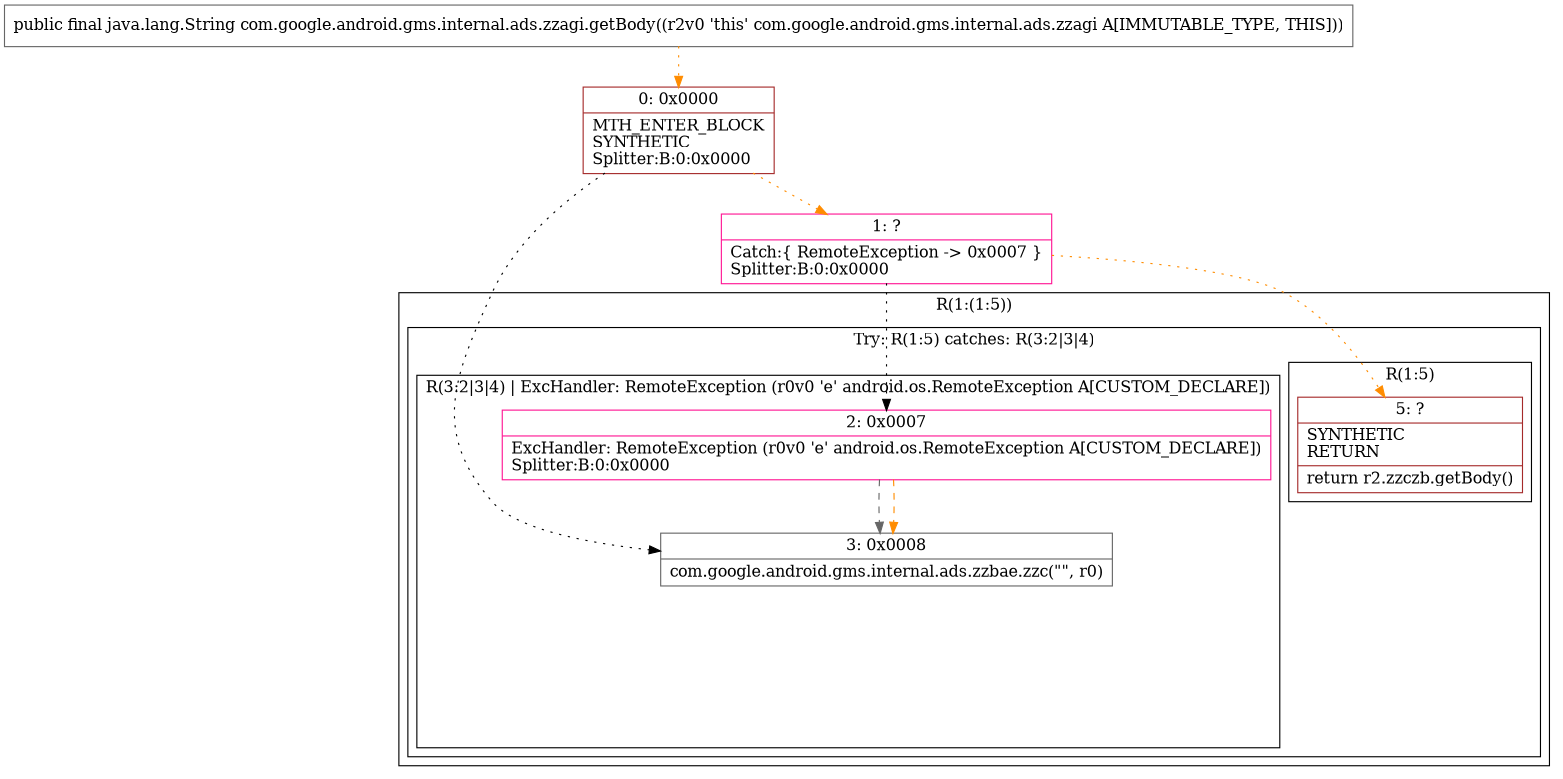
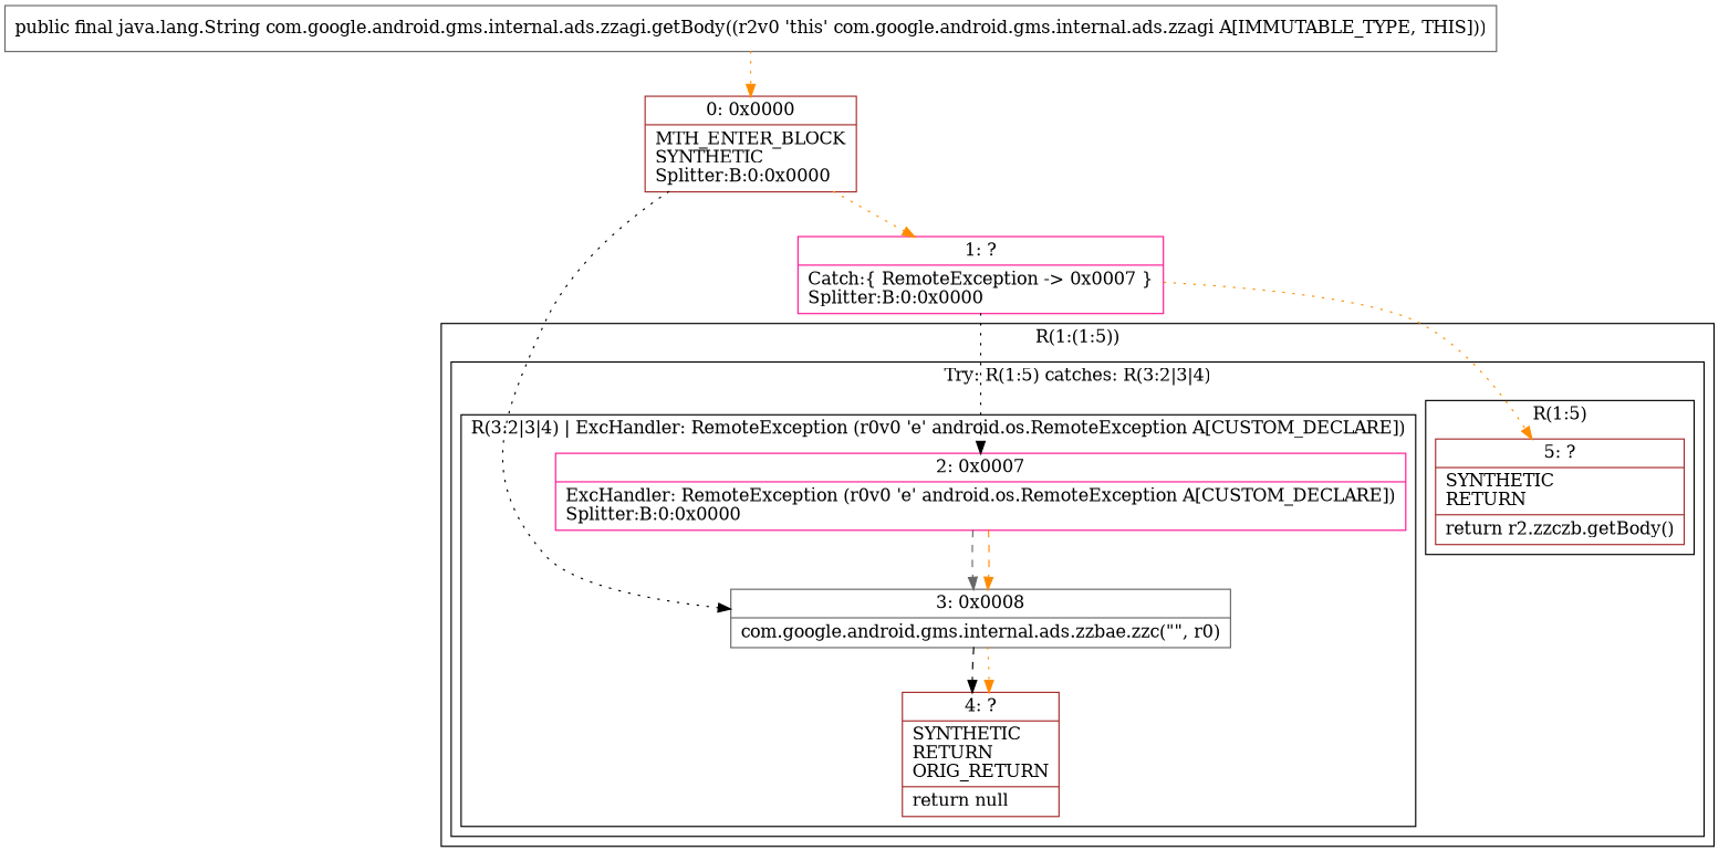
  digraph {
    node [color=brown shape=record]
    edge [color=darkorange style=dotted]
    n1 [label="{5\:\ ?|SYNTHETIC\lRETURN\l|return r2.zzczb.getBody()\l}"]
    n2 [color=deeppink label="{2\:\ 0x0007|ExcHandler: RemoteException (r0v0 'e' android.os.RemoteException A[CUSTOM_DECLARE])\lSplitter:B:0:0x0000\l}"]
    n3 [color=gray40 label="{3\:\ 0x0008|com.google.android.gms.internal.ads.zzbae.zzc(\"\", r0)\l}"]
+   n4 [label="{4\:\ ?|SYNTHETIC\lRETURN\lORIG_RETURN\l|return null\l}"]
    n5 [label="{0\:\ 0x0000|MTH_ENTER_BLOCK\lSYNTHETIC\lSplitter:B:0:0x0000\l}"]
    n6 [color=deeppink label="{1\:\ ?|Catch:\{ RemoteException \-\> 0x0007 \}\lSplitter:B:0:0x0000\l}"]
    n7 [color=gray40 label="{public final java.lang.String com.google.android.gms.internal.ads.zzagi.getBody((r2v0 'this' com.google.android.gms.internal.ads.zzagi A[IMMUTABLE_TYPE, THIS])) }"]
    subgraph cluster_1 {
      label="R(1:(1:5))"
      subgraph cluster_2 {
        label="Try: R(1:5) catches: R(3:2|3|4)"
        subgraph cluster_3 {
          label="R(1:5)"
          n1
        }
        subgraph cluster_4 {
          label="R(3:2|3|4) | ExcHandler: RemoteException (r0v0 'e' android.os.RemoteException A[CUSTOM_DECLARE])\l"
          n2
          n3
+         n4
        }
      }
    }
    subgraph cluster_5 {
      label="R(3:2|3|4) | ExcHandler: RemoteException (r0v0 'e' android.os.RemoteException A[CUSTOM_DECLARE])\l"
    }
    n2 -> n3 [color=gray40 style=dashed]
    n2 -> n3 [style=dashed]
+   n3 -> n4 [color=black style=dashed]
+   n3 -> n4
    n5 -> n3 [color=black]
    n5 -> n6
    n6 -> n1
    n6 -> n2 [color=black]
    n7 -> n5
  }
